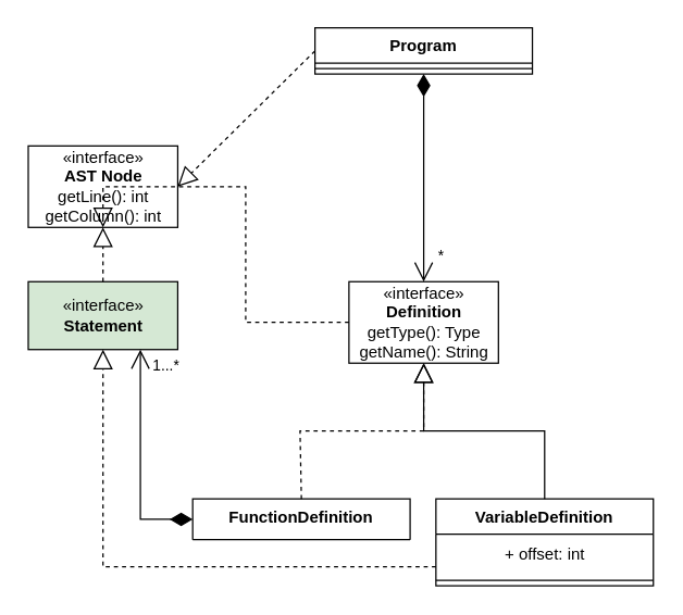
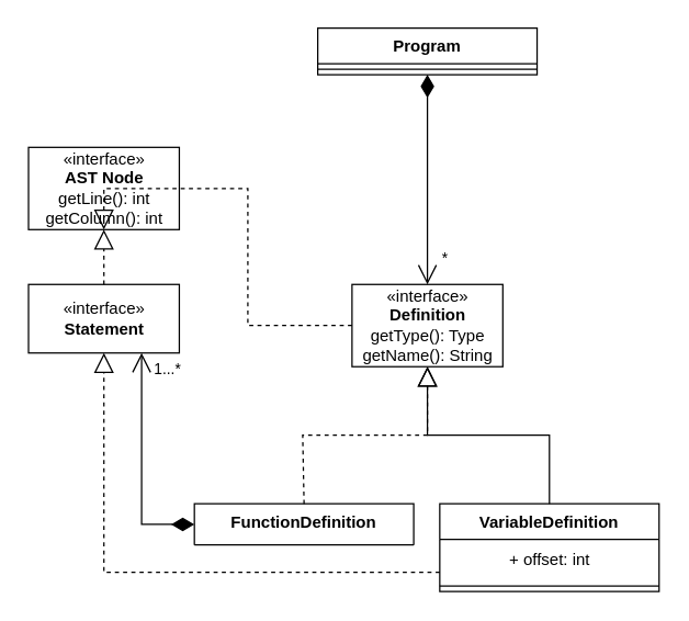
  <mxCell id="0" />
  <mxCell id="1" parent="0" />
  <mxCell id="2" value="«interface»&lt;br&gt;&lt;b&gt;Definition&lt;/b&gt;&lt;br&gt;getType(): Type&lt;br&gt;getName(): String" style="html=1;" parent="1" vertex="1"><mxGeometry x="256" y="207" width="110" height="60" as="geometry" /></mxCell>
  <mxCell id="3" value="FunctionDefinition" style="swimlane;fontStyle=1;align=center;verticalAlign=top;childLayout=stackLayout;horizontal=1;startSize=34;horizontalStack=0;resizeParent=1;resizeParentMax=0;resizeLast=0;collapsible=1;marginBottom=0;" parent="1" vertex="1"><mxGeometry x="141" y="367" width="160" height="30" as="geometry" /></mxCell>
  <mxCell id="4" value="VariableDefinition" style="swimlane;fontStyle=1;align=center;verticalAlign=top;childLayout=stackLayout;horizontal=1;startSize=26;horizontalStack=0;resizeParent=1;resizeParentMax=0;resizeLast=0;collapsible=1;marginBottom=0;" parent="1" vertex="1"><mxGeometry x="320" y="367" width="160" height="64" as="geometry" /></mxCell>
  <mxCell id="5" value="+ offset: int" style="text;html=1;align=center;verticalAlign=middle;resizable=0;points=[];autosize=1;strokeColor=none;fillColor=none;" parent="4" vertex="1"><mxGeometry y="26" width="160" height="30" as="geometry" /></mxCell>
  <mxCell id="6" value="" style="line;strokeWidth=1;fillColor=none;align=left;verticalAlign=middle;spacingTop=-1;spacingLeft=3;spacingRight=3;rotatable=0;labelPosition=right;points=[];portConstraint=eastwest;strokeColor=inherit;" parent="4" vertex="1"><mxGeometry y="56" width="160" height="8" as="geometry" /></mxCell>
  <mxCell id="7" value="" style="endArrow=block;dashed=1;endFill=0;endSize=12;html=1;rounded=0;strokeColor=default;entryX=0.5;entryY=1;entryDx=0;entryDy=0;exitX=0.5;exitY=0;exitDx=0;exitDy=0;" parent="1" source="3" target="2" edge="1"><mxGeometry width="160" relative="1" as="geometry"><mxPoint x="240" y="307" as="sourcePoint" /><mxPoint x="400" y="307" as="targetPoint" /><Array as="points"><mxPoint x="220" y="317" /><mxPoint x="311" y="317" /></Array></mxGeometry></mxCell>
  <mxCell id="8" value="" style="endArrow=block;dashed=0;endFill=0;endSize=12;html=1;rounded=0;strokeColor=default;entryX=0.5;entryY=1;entryDx=0;entryDy=0;exitX=0.5;exitY=0;exitDx=0;exitDy=0;" parent="1" source="4" target="2" edge="1"><mxGeometry width="160" relative="1" as="geometry"><mxPoint x="350" y="317" as="sourcePoint" /><mxPoint x="510" y="317" as="targetPoint" /><Array as="points"><mxPoint x="400" y="317" /><mxPoint x="311" y="317" /></Array></mxGeometry></mxCell>
- <mxCell id="9" value="«interface»&lt;br&gt;&lt;b&gt;Statement&lt;/b&gt;" style="html=1;fillColor=#d5e8d4;" parent="1" vertex="1"><mxGeometry x="20" y="207" width="110" height="50" as="geometry" /></mxCell>
+ <mxCell id="9" value="«interface»&lt;br&gt;&lt;b&gt;Statement&lt;/b&gt;" style="html=1;" parent="1" vertex="1"><mxGeometry x="20" y="207" width="110" height="50" as="geometry" /></mxCell>
  <mxCell id="10" value="" style="endArrow=block;dashed=1;endFill=0;endSize=12;html=1;rounded=0;strokeColor=default;entryX=0.5;entryY=1;entryDx=0;entryDy=0;" parent="1" target="9" edge="1"><mxGeometry width="160" relative="1" as="geometry"><mxPoint x="320" y="417" as="sourcePoint" /><mxPoint x="260" y="417" as="targetPoint" /><Array as="points"><mxPoint x="75" y="417" /></Array></mxGeometry></mxCell>
  <mxCell id="11" value="«interface»&lt;br&gt;&lt;b&gt;AST Node&lt;/b&gt;&lt;br&gt;getLine(): int&lt;br&gt;getColumn(): int" style="html=1;" parent="1" vertex="1"><mxGeometry x="20" y="107" width="110" height="60" as="geometry" /></mxCell>
  <mxCell id="12" value="" style="endArrow=block;dashed=1;endFill=0;endSize=12;html=1;rounded=0;strokeColor=default;entryX=0.5;entryY=1;entryDx=0;entryDy=0;exitX=0.5;exitY=0;exitDx=0;exitDy=0;" parent="1" source="9" target="11" edge="1"><mxGeometry width="160" relative="1" as="geometry"><mxPoint x="50" y="137" as="sourcePoint" /><mxPoint x="210" y="137" as="targetPoint" /></mxGeometry></mxCell>
  <mxCell id="13" value="Program" style="swimlane;fontStyle=1;align=center;verticalAlign=top;childLayout=stackLayout;horizontal=1;startSize=26;horizontalStack=0;resizeParent=1;resizeParentMax=0;resizeLast=0;collapsible=1;marginBottom=0;" parent="1" vertex="1"><mxGeometry x="231" y="20" width="160" height="34" as="geometry" /></mxCell>
  <mxCell id="14" value="" style="line;strokeWidth=1;fillColor=none;align=left;verticalAlign=middle;spacingTop=-1;spacingLeft=3;spacingRight=3;rotatable=0;labelPosition=right;points=[];portConstraint=eastwest;strokeColor=inherit;" parent="13" vertex="1"><mxGeometry y="26" width="160" height="8" as="geometry" /></mxCell>
  <mxCell id="15" value="" style="endArrow=block;dashed=1;endFill=0;endSize=12;html=1;rounded=0;entryX=0.5;entryY=1;entryDx=0;entryDy=0;exitX=0;exitY=0.5;exitDx=0;exitDy=0;" parent="1" source="2" target="11" edge="1"><mxGeometry width="160" relative="1" as="geometry"><mxPoint x="170" y="137" as="sourcePoint" /><mxPoint x="330" y="137" as="targetPoint" /><Array as="points"><mxPoint x="180" y="237" /><mxPoint x="180" y="137" /><mxPoint x="75" y="137" /></Array></mxGeometry></mxCell>
  <mxCell id="16" value="*" style="endArrow=open;html=1;endSize=12;startArrow=diamondThin;startSize=14;startFill=1;edgeStyle=orthogonalEdgeStyle;align=left;verticalAlign=bottom;rounded=0;entryX=0.5;entryY=0;entryDx=0;entryDy=0;exitX=0.5;exitY=1;exitDx=0;exitDy=0;" parent="1" source="13" target="2" edge="1"><mxGeometry x="0.869" y="9" relative="1" as="geometry"><mxPoint x="240" y="137" as="sourcePoint" /><mxPoint x="400" y="137" as="targetPoint" /><mxPoint as="offset" /></mxGeometry></mxCell>
- <mxCell id="17" value="" style="endArrow=block;dashed=1;endFill=0;endSize=12;html=1;rounded=0;entryX=1;entryY=0.5;entryDx=0;entryDy=0;exitX=0;exitY=0.5;exitDx=0;exitDy=0;" parent="1" source="13" target="11" edge="1"><mxGeometry width="160" relative="1" as="geometry"><mxPoint x="250" y="127" as="sourcePoint" /><mxPoint x="410" y="127" as="targetPoint" /></mxGeometry></mxCell>
  <mxCell id="18" value="1...*" style="endArrow=open;html=1;endSize=12;startArrow=diamondThin;startSize=14;startFill=1;edgeStyle=orthogonalEdgeStyle;align=left;verticalAlign=bottom;rounded=0;exitX=0;exitY=0.5;exitDx=0;exitDy=0;entryX=0.75;entryY=1;entryDx=0;entryDy=0;" parent="1" source="3" target="9" edge="1"><mxGeometry x="0.755" y="-7" relative="1" as="geometry"><mxPoint x="130" y="357" as="sourcePoint" /><mxPoint x="290" y="357" as="targetPoint" /><mxPoint as="offset" /></mxGeometry></mxCell>
